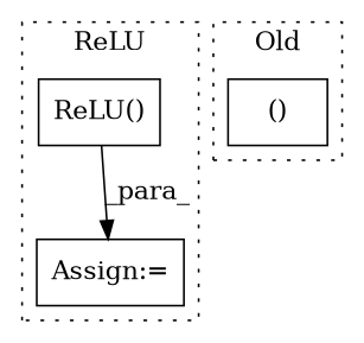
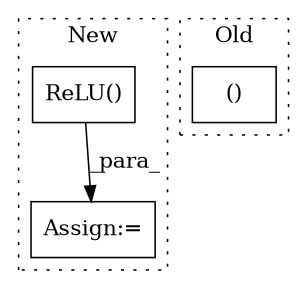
  digraph {
    node [shape=box]
    n1 [a=75 l=15 label="ReLU()" s=2614]
    n2 [a=68 l=3 label="Assign:=" s=2611]
    n3 [a=54 l=0 label="()" s=2198]
    subgraph cluster_1 {
-     label=ReLU
+     label=New
      style=dotted
      n1
      n2
    }
    subgraph cluster_2 {
      label=Old
      style=dotted
      n3
    }
    n1 -> n2 [label=_para_]
  }
